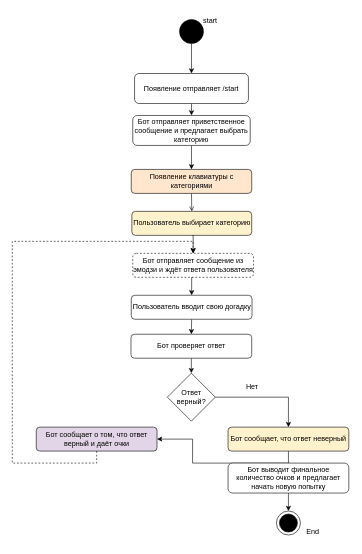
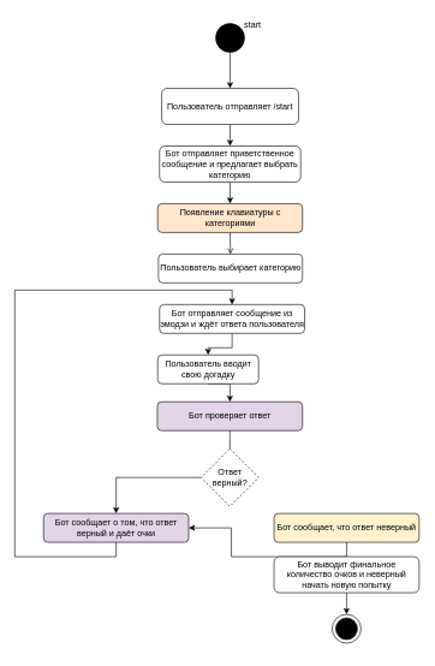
  <mxCell id="0" />
  <mxCell id="1" parent="0" />
  <mxCell id="2" style="edgeStyle=orthogonalEdgeStyle;rounded=0;orthogonalLoop=1;jettySize=auto;html=1;exitX=0.5;exitY=1;exitDx=0;exitDy=0;entryX=0.5;entryY=0;entryDx=0;entryDy=0;" edge="1" parent="1" source="3" target="5"><mxGeometry relative="1" as="geometry" /></mxCell>
  <mxCell id="3" value="" style="ellipse;whiteSpace=wrap;html=1;aspect=fixed;fillColor=#000000;" vertex="1" parent="1"><mxGeometry x="299" y="32" width="40" height="40" as="geometry" /></mxCell>
  <mxCell id="4" style="edgeStyle=orthogonalEdgeStyle;rounded=0;orthogonalLoop=1;jettySize=auto;html=1;exitX=0.5;exitY=1;exitDx=0;exitDy=0;entryX=0.5;entryY=0;entryDx=0;entryDy=0;" edge="1" parent="1" source="5" target="8"><mxGeometry relative="1" as="geometry" /></mxCell>
- <mxCell id="5" value="Появление отправляет /start" style="rounded=1;whiteSpace=wrap;html=1;" vertex="1" parent="1"><mxGeometry x="224" y="122" width="190" height="50" as="geometry" /></mxCell>
+ <mxCell id="5" value="Пользователь отправляет /start" style="rounded=1;whiteSpace=wrap;html=1;" vertex="1" parent="1"><mxGeometry x="224" y="122" width="190" height="50" as="geometry" /></mxCell>
  <mxCell id="6" value="start" style="text;html=1;align=center;verticalAlign=middle;resizable=0;points=[];autosize=1;strokeColor=none;fillColor=none;" vertex="1" parent="1"><mxGeometry x="325" y="20" width="50" height="30" as="geometry" /></mxCell>
  <mxCell id="7" style="edgeStyle=orthogonalEdgeStyle;rounded=0;orthogonalLoop=1;jettySize=auto;html=1;exitX=0.5;exitY=1;exitDx=0;exitDy=0;entryX=0.5;entryY=0;entryDx=0;entryDy=0;" edge="1" parent="1" source="8" target="10"><mxGeometry relative="1" as="geometry" /></mxCell>
- <mxCell id="8" value="Бот отправляет приветственное сообщение и предлагает выбрать категорию" style="rounded=1;whiteSpace=wrap;html=1;" vertex="1" parent="1"><mxGeometry x="221" y="192" width="196" height="50" as="geometry" /></mxCell>
+ <mxCell id="8" value="Бот отправляет приветственное сообщение и предлагает выбрать категорию" style="rounded=1;whiteSpace=wrap;html=1;" vertex="1" parent="1"><mxGeometry x="221" y="202" width="196" height="50" as="geometry" /></mxCell>
  <mxCell id="9" style="edgeStyle=orthogonalEdgeStyle;rounded=0;orthogonalLoop=1;jettySize=auto;html=1;exitX=0.5;exitY=1;exitDx=0;exitDy=0;entryX=0.5;entryY=0;entryDx=0;entryDy=0;endArrow=open;" edge="1" parent="1" source="10" target="12"><mxGeometry relative="1" as="geometry" /></mxCell>
  <mxCell id="10" value="Появление клавиатуры с категориями" style="rounded=1;whiteSpace=wrap;html=1;fillColor=#ffe6cc;" vertex="1" parent="1"><mxGeometry x="218.5" y="282" width="201" height="40" as="geometry" /></mxCell>
- <mxCell id="11" style="edgeStyle=orthogonalEdgeStyle;rounded=0;orthogonalLoop=1;jettySize=auto;html=1;exitX=0.5;exitY=1;exitDx=0;exitDy=0;entryX=0.5;entryY=0;entryDx=0;entryDy=0;" edge="1" parent="1" source="12" target="14"><mxGeometry relative="1" as="geometry" /></mxCell>
- <mxCell id="12" value="Пользователь выбирает категорию" style="rounded=1;whiteSpace=wrap;html=1;fillColor=#fff2cc;" vertex="1" parent="1"><mxGeometry x="219.5" y="352" width="200" height="40" as="geometry" /></mxCell>
+ <mxCell id="12" value="Пользователь выбирает категорию" style="rounded=1;whiteSpace=wrap;html=1;" vertex="1" parent="1"><mxGeometry x="219.5" y="352" width="200" height="40" as="geometry" /></mxCell>
  <mxCell id="13" style="edgeStyle=orthogonalEdgeStyle;rounded=0;orthogonalLoop=1;jettySize=auto;html=1;exitX=0.5;exitY=1;exitDx=0;exitDy=0;entryX=0.5;entryY=0;entryDx=0;entryDy=0;" edge="1" parent="1" source="14" target="16"><mxGeometry relative="1" as="geometry" /></mxCell>
- <mxCell id="14" value="Бот отправляет сообщение из эмодзи и ждёт ответа пользователя" style="rounded=1;whiteSpace=wrap;html=1;dashed=1;" vertex="1" parent="1"><mxGeometry x="221" y="422" width="201.5" height="40" as="geometry" /></mxCell>
+ <mxCell id="14" value="Бот отправляет сообщение из эмодзи и ждёт ответа пользователя" style="rounded=1;whiteSpace=wrap;html=1;" vertex="1" parent="1"><mxGeometry x="221" y="422" width="201.5" height="40" as="geometry" /></mxCell>
  <mxCell id="15" style="edgeStyle=orthogonalEdgeStyle;rounded=0;orthogonalLoop=1;jettySize=auto;html=1;exitX=0.5;exitY=1;exitDx=0;exitDy=0;entryX=0.5;entryY=0;entryDx=0;entryDy=0;" edge="1" parent="1" source="16" target="21"><mxGeometry relative="1" as="geometry" /></mxCell>
- <mxCell id="16" value="Пользователь вводит свою догадку" style="rounded=1;whiteSpace=wrap;html=1;" vertex="1" parent="1"><mxGeometry x="218.5" y="492" width="201.5" height="40" as="geometry" /></mxCell>
- <mxCell id="18" style="edgeStyle=orthogonalEdgeStyle;rounded=0;orthogonalLoop=1;jettySize=auto;html=1;exitX=1;exitY=0.5;exitDx=0;exitDy=0;entryX=0.5;entryY=0;entryDx=0;entryDy=0;" edge="1" parent="1" source="19" target="25"><mxGeometry relative="1" as="geometry" /></mxCell>
- <mxCell id="19" value="Ответ верный?" style="rhombus;whiteSpace=wrap;html=1;" vertex="1" parent="1"><mxGeometry x="278.75" y="622" width="80" height="80" as="geometry" /></mxCell>
- <mxCell id="20" style="edgeStyle=orthogonalEdgeStyle;rounded=0;orthogonalLoop=1;jettySize=auto;html=1;exitX=0.5;exitY=1;exitDx=0;exitDy=0;entryX=0.5;entryY=0;entryDx=0;entryDy=0;" edge="1" parent="1" source="21" target="19"><mxGeometry relative="1" as="geometry" /></mxCell>
- <mxCell id="21" value="Бот проверяет ответ" style="rounded=1;whiteSpace=wrap;html=1;" vertex="1" parent="1"><mxGeometry x="218" y="557" width="201.5" height="40" as="geometry" /></mxCell>
- <mxCell id="22" style="edgeStyle=orthogonalEdgeStyle;rounded=0;orthogonalLoop=1;jettySize=auto;html=1;exitX=0.5;exitY=1;exitDx=0;exitDy=0;entryX=0.5;entryY=0;entryDx=0;entryDy=0;dashed=1;" edge="1" parent="1" source="23" target="14"><mxGeometry relative="1" as="geometry"><Array as="points"><mxPoint x="161" y="772" /><mxPoint x="20" y="772" /><mxPoint x="20" y="402" /><mxPoint x="322" y="402" /></Array></mxGeometry></mxCell>
+ <mxCell id="16" value="Пользователь вводит свою догадку" style="rounded=1;whiteSpace=wrap;html=1;" vertex="1" parent="1"><mxGeometry x="218.5" y="492" width="140" height="40" as="geometry" /></mxCell>
+ <mxCell id="17" style="edgeStyle=orthogonalEdgeStyle;rounded=0;orthogonalLoop=1;jettySize=auto;html=1;exitX=0;exitY=0.5;exitDx=0;exitDy=0;entryX=0.5;entryY=0;entryDx=0;entryDy=0;" edge="1" parent="1" source="19" target="23"><mxGeometry relative="1" as="geometry" /></mxCell>
+ <mxCell id="19" value="Ответ верный?" style="rhombus;whiteSpace=wrap;html=1;dashed=1;" vertex="1" parent="1"><mxGeometry x="278.75" y="622" width="80" height="80" as="geometry" /></mxCell>
+ <mxCell id="20" style="edgeStyle=orthogonalEdgeStyle;rounded=0;orthogonalLoop=1;jettySize=auto;html=1;exitX=0.5;exitY=1;exitDx=0;exitDy=0;entryX=0.5;entryY=0;entryDx=0;entryDy=0;endArrow=none;" edge="1" parent="1" source="21" target="19"><mxGeometry relative="1" as="geometry" /></mxCell>
+ <mxCell id="21" value="Бот проверяет ответ" style="rounded=1;whiteSpace=wrap;html=1;fillColor=#e1d5e7;" vertex="1" parent="1"><mxGeometry x="218" y="557" width="201.5" height="40" as="geometry" /></mxCell>
+ <mxCell id="22" style="edgeStyle=orthogonalEdgeStyle;rounded=0;orthogonalLoop=1;jettySize=auto;html=1;exitX=0.5;exitY=1;exitDx=0;exitDy=0;entryX=0.5;entryY=0;entryDx=0;entryDy=0;" edge="1" parent="1" source="23" target="14"><mxGeometry relative="1" as="geometry"><Array as="points"><mxPoint x="161" y="772" /><mxPoint x="20" y="772" /><mxPoint x="20" y="402" /><mxPoint x="322" y="402" /></Array></mxGeometry></mxCell>
  <mxCell id="23" value="Бот сообщает о том, что ответ верный и даёт очки" style="rounded=1;whiteSpace=wrap;html=1;fillColor=#e1d5e7;" vertex="1" parent="1"><mxGeometry x="60" y="712" width="201.5" height="40" as="geometry" /></mxCell>
  <mxCell id="24" style="edgeStyle=orthogonalEdgeStyle;rounded=0;orthogonalLoop=1;jettySize=auto;html=1;exitX=0.5;exitY=1;exitDx=0;exitDy=0;" edge="1" parent="1" source="25" target="23"><mxGeometry relative="1" as="geometry" /></mxCell>
  <mxCell id="25" value="Бот сообщает, что ответ неверный" style="rounded=1;whiteSpace=wrap;html=1;fillColor=#fff2cc;" vertex="1" parent="1"><mxGeometry x="380" y="712" width="201.5" height="40" as="geometry" /></mxCell>
- <mxCell id="26" value="Нет" style="text;html=1;align=center;verticalAlign=middle;resizable=0;points=[];autosize=1;strokeColor=none;fillColor=none;" vertex="1" parent="1"><mxGeometry x="400" y="630" width="40" height="30" as="geometry" /></mxCell>
  <mxCell id="27" style="edgeStyle=orthogonalEdgeStyle;rounded=0;orthogonalLoop=1;jettySize=auto;html=1;exitX=0.5;exitY=1;exitDx=0;exitDy=0;entryX=0.5;entryY=0;entryDx=0;entryDy=0;" edge="1" parent="1" source="28" target="29"><mxGeometry relative="1" as="geometry" /></mxCell>
- <mxCell id="28" value="Бот выводит финальное количество очков и предлагает начать новую попытку" style="rounded=1;whiteSpace=wrap;html=1;" vertex="1" parent="1"><mxGeometry x="380" y="772" width="201.5" height="50" as="geometry" /></mxCell>
+ <mxCell id="28" value="Бот выводит финальное количество очков и неверный начать новую попытку" style="rounded=1;whiteSpace=wrap;html=1;" vertex="1" parent="1"><mxGeometry x="380" y="772" width="201.5" height="50" as="geometry" /></mxCell>
  <mxCell id="29" value="" style="ellipse;whiteSpace=wrap;html=1;aspect=fixed;" vertex="1" parent="1"><mxGeometry x="460.75" y="852" width="40" height="40" as="geometry" /></mxCell>
  <mxCell id="30" value="" style="ellipse;whiteSpace=wrap;html=1;aspect=fixed;fillColor=#000000;" vertex="1" parent="1"><mxGeometry x="465.75" y="857" width="30" height="30" as="geometry" /></mxCell>
- <mxCell id="31" value="End" style="text;html=1;align=center;verticalAlign=middle;resizable=0;points=[];autosize=1;strokeColor=none;fillColor=none;" vertex="1" parent="1"><mxGeometry x="500.75" y="872" width="40" height="30" as="geometry" /></mxCell>
